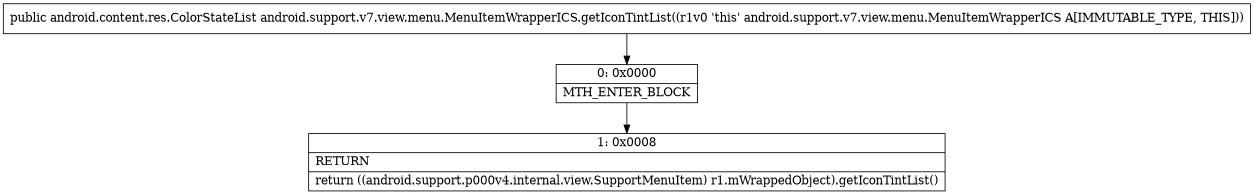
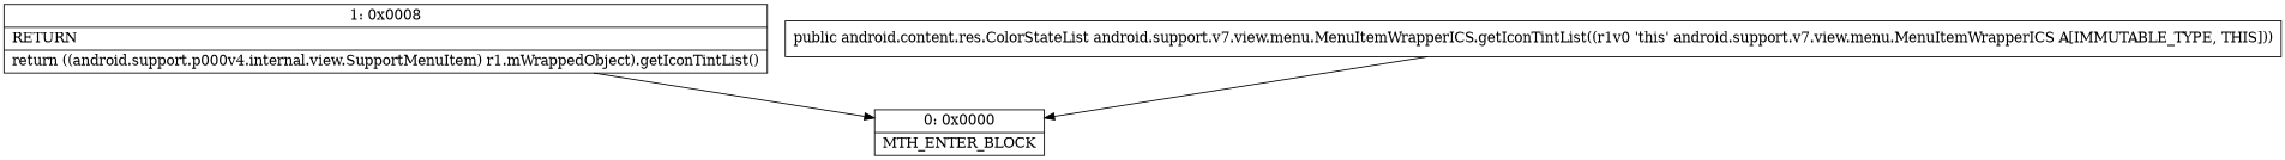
  digraph {
    node [shape=record]
    n1 [label="{0\:\ 0x0000|MTH_ENTER_BLOCK\l}"]
    n2 [label="{1\:\ 0x0008|RETURN\l|return ((android.support.p000v4.internal.view.SupportMenuItem) r1.mWrappedObject).getIconTintList()\l}"]
    n3 [label="{public android.content.res.ColorStateList android.support.v7.view.menu.MenuItemWrapperICS.getIconTintList((r1v0 'this' android.support.v7.view.menu.MenuItemWrapperICS A[IMMUTABLE_TYPE, THIS])) }"]
-   n1 -> n2
+   n2 -> n1
    n3 -> n1
  }
